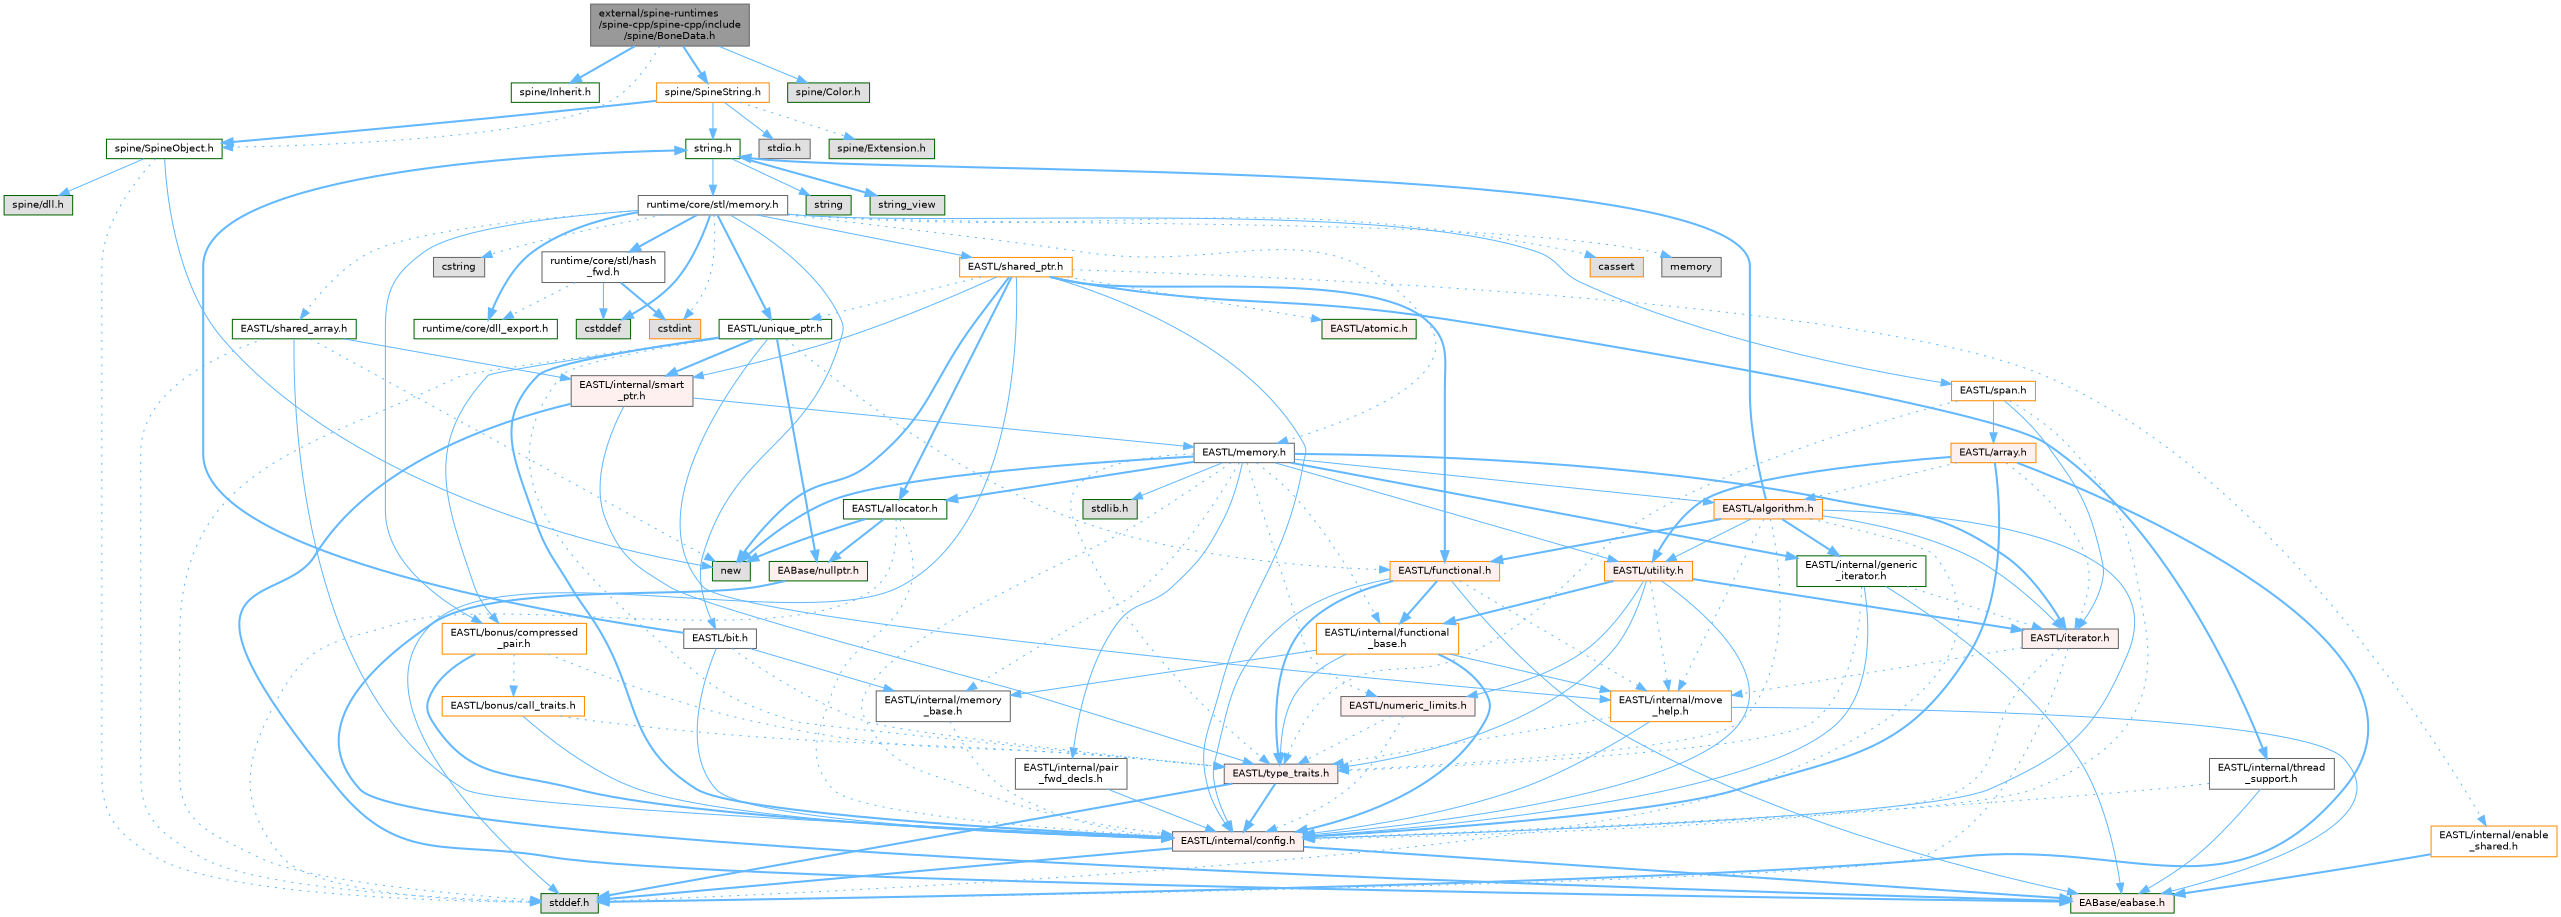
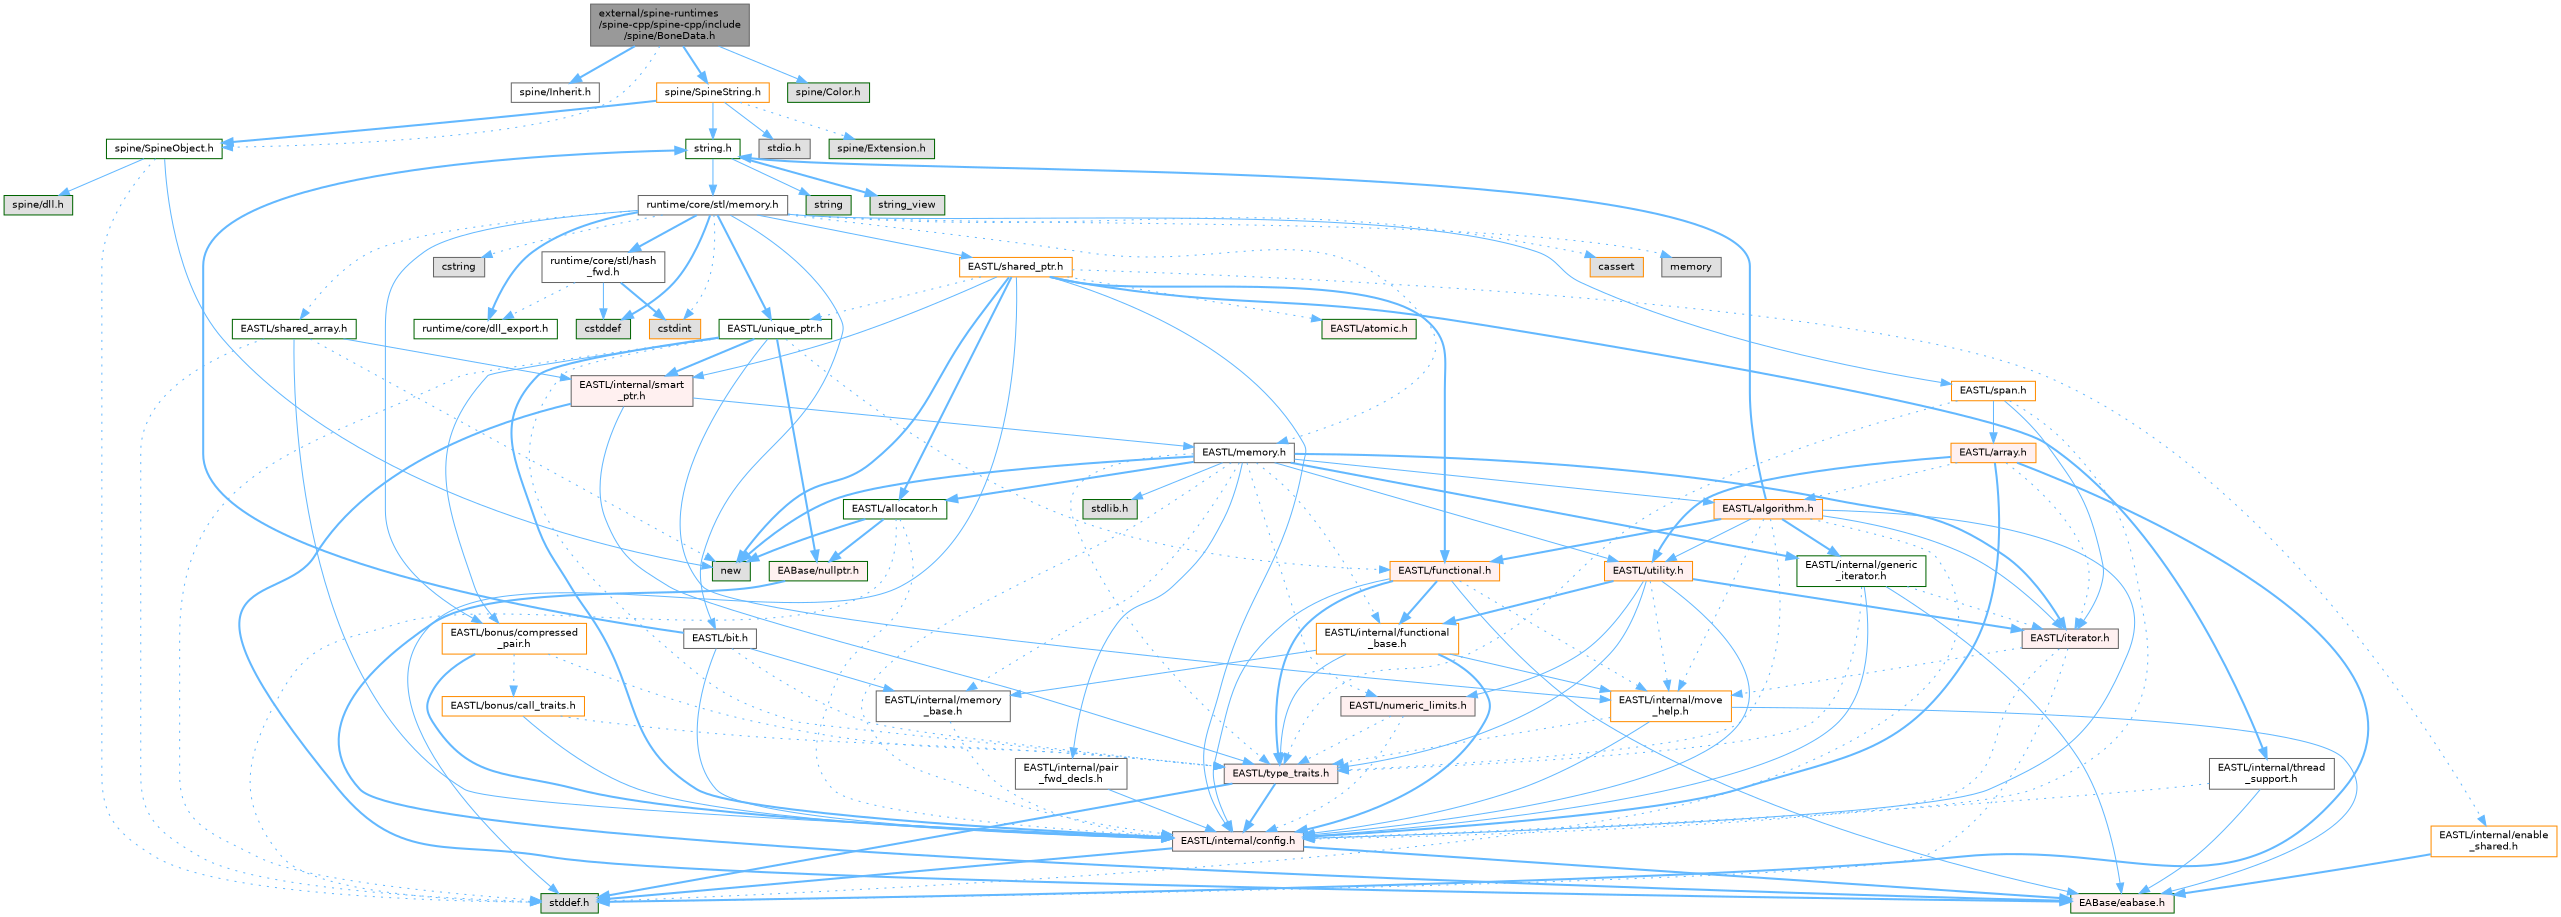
  digraph {
    node [color=darkgreen fillcolor=white fontname=Helvetica fontsize=10 shape=box style=filled]
    edge [color=steelblue1 fontname=Helvetica fontsize=10 labelfontname=Helvetica labelfontsize=10 style=dotted]
    n1 [color=gray40 fillcolor=grey60 fontcolor=black height=0.2 label="external/spine-runtimes\l/spine-cpp/spine-cpp/include\l/spine/BoneData.h" width=0.4]
-   n2 [height=0.2 label="spine/Inherit.h" width=0.4]
+   n2 [color=gray40 height=0.2 label="spine/Inherit.h" width=0.4]
    n3 [height=0.2 label="spine/SpineObject.h" width=0.4]
    n4 [color=darkorange height=0.2 label="spine/SpineString.h" width=0.4]
    n5 [fillcolor="#E0E0E0" height=0.2 label="spine/Color.h" width=0.4]
    n6 [fillcolor="#E0E0E0" height=0.2 label=new width=0.4]
    n7 [fillcolor="#E0E0E0" height=0.2 label="stddef.h" width=0.4]
    n8 [fillcolor="#E0E0E0" height=0.2 label="spine/dll.h" width=0.4]
    n9 [fillcolor="#E0E0E0" height=0.2 label="spine/Extension.h" width=0.4]
    n10 [height=0.2 label="string.h" width=0.4]
    n11 [color=gray40 fillcolor="#E0E0E0" height=0.2 label="stdio.h" width=0.4]
    n12 [fillcolor="#E0E0E0" height=0.2 label=string width=0.4]
    n13 [fillcolor="#E0E0E0" height=0.2 label=string_view width=0.4]
    n14 [color=gray40 height=0.2 label="runtime/core/stl/memory.h" width=0.4]
    n15 [fillcolor="#E0E0E0" height=0.2 label=cstddef width=0.4]
    n16 [color=darkorange fillcolor="#E0E0E0" height=0.2 label=cstdint width=0.4]
    n17 [color=darkorange fillcolor="#E0E0E0" height=0.2 label=cassert width=0.4]
    n18 [color=gray40 fillcolor="#E0E0E0" height=0.2 label=memory width=0.4]
    n19 [color=gray40 fillcolor="#E0E0E0" height=0.2 label=cstring width=0.4]
    n20 [color=gray40 height=0.2 label="EASTL/bit.h" width=0.4]
    n21 [color=gray40 height=0.2 label="EASTL/memory.h" width=0.4]
    n22 [height=0.2 label="EASTL/shared_array.h" width=0.4]
    n23 [height=0.2 label="EASTL/unique_ptr.h" width=0.4]
    n24 [color=darkorange height=0.2 label="EASTL/bonus/compressed\l_pair.h" width=0.4]
    n25 [color=darkorange height=0.2 label="EASTL/shared_ptr.h" width=0.4]
    n26 [color=darkorange height=0.2 label="EASTL/span.h" width=0.4]
    n27 [height=0.2 label="runtime/core/dll_export.h" width=0.4]
    n28 [color=gray40 height=0.2 label="runtime/core/stl/hash\l_fwd.h" width=0.4]
    n29 [color=gray40 fillcolor="#FFF0F0" height=0.2 label="EASTL/internal/config.h" width=0.4]
    n30 [color=gray40 height=0.2 label="EASTL/internal/memory\l_base.h" width=0.4]
    n31 [color=gray40 fillcolor="#FFF0F0" height=0.2 label="EASTL/type_traits.h" width=0.4]
    n32 [height=0.2 label="EASTL/internal/generic\l_iterator.h" width=0.4]
    n33 [color=gray40 fillcolor="#FFF0F0" height=0.2 label="EASTL/iterator.h" width=0.4]
    n34 [color=gray40 height=0.2 label="EASTL/internal/pair\l_fwd_decls.h" width=0.4]
    n35 [color=darkorange height=0.2 label="EASTL/internal/functional\l_base.h" width=0.4]
    n36 [color=darkorange fillcolor="#FFF0F0" height=0.2 label="EASTL/algorithm.h" width=0.4]
    n37 [color=darkorange fillcolor="#FFF0F0" height=0.2 label="EASTL/utility.h" width=0.4]
    n38 [color=gray40 fillcolor="#FFF0F0" height=0.2 label="EASTL/numeric_limits.h" width=0.4]
    n39 [height=0.2 label="EASTL/allocator.h" width=0.4]
    n40 [fillcolor="#E0E0E0" height=0.2 label="stdlib.h" width=0.4]
    n41 [color=gray40 fillcolor="#FFF0F0" height=0.2 label="EASTL/internal/smart\l_ptr.h" width=0.4]
    n42 [color=darkorange height=0.2 label="EASTL/internal/move\l_help.h" width=0.4]
    n43 [color=darkorange fillcolor="#FFF0F0" height=0.2 label="EASTL/functional.h" width=0.4]
    n44 [fillcolor="#FFF0F0" height=0.2 label="EABase/nullptr.h" width=0.4]
    n45 [color=darkorange height=0.2 label="EASTL/bonus/call_traits.h" width=0.4]
    n46 [color=gray40 height=0.2 label="EASTL/internal/thread\l_support.h" width=0.4]
    n47 [fillcolor="#FFF0F0" height=0.2 label="EASTL/atomic.h" width=0.4]
    n48 [color=darkorange height=0.2 label="EASTL/internal/enable\l_shared.h" width=0.4]
    n49 [color=darkorange fillcolor="#FFF0F0" height=0.2 label="EASTL/array.h" width=0.4]
    n50 [fillcolor="#FFF0F0" height=0.2 label="EABase/eabase.h" width=0.4]
    n1 -> n2 [style=bold]
    n1 -> n3
    n1 -> n4 [style=bold]
    n1 -> n5 [style=solid]
    n3 -> n6 [style=solid]
    n3 -> n7
    n3 -> n8 [style=solid]
    n4 -> n3 [style=bold]
    n4 -> n9
    n4 -> n10 [style=solid]
    n4 -> n11 [style=solid]
    n10 -> n12 [style=solid]
    n10 -> n13 [style=bold]
    n10 -> n14 [style=solid]
    n14 -> n15 [style=bold]
    n14 -> n16
    n14 -> n17
    n14 -> n18
    n14 -> n19
    n14 -> n20 [style=solid]
    n14 -> n21
    n14 -> n22
    n14 -> n23 [style=bold]
    n14 -> n24 [style=solid]
    n14 -> n25 [style=solid]
    n14 -> n26 [style=solid]
    n14 -> n27 [style=bold]
    n14 -> n28 [style=bold]
    n20 -> n10 [style=bold]
    n20 -> n29 [style=solid]
    n20 -> n30 [style=solid]
    n20 -> n31
    n21 -> n6 [style=bold]
    n21 -> n29
    n21 -> n30
    n21 -> n31
    n21 -> n32 [style=bold]
    n21 -> n33 [style=bold]
    n21 -> n34 [style=solid]
    n21 -> n35
    n21 -> n36 [style=solid]
    n21 -> n37 [style=solid]
    n21 -> n38
    n21 -> n39 [style=bold]
    n21 -> n40 [style=solid]
    n22 -> n6
    n22 -> n7
    n22 -> n29 [style=solid]
    n22 -> n41 [style=solid]
    n23 -> n7
    n23 -> n24 [style=solid]
    n23 -> n29 [style=bold]
    n23 -> n31
    n23 -> n41 [style=bold]
    n23 -> n42 [style=solid]
    n23 -> n43
    n23 -> n44 [style=bold]
    n24 -> n29 [style=bold]
    n24 -> n31
    n24 -> n45
    n25 -> n6 [style=bold]
    n25 -> n7 [style=solid]
    n25 -> n23
    n25 -> n29 [style=solid]
    n25 -> n39 [style=bold]
    n25 -> n41 [style=solid]
    n25 -> n43 [style=bold]
    n25 -> n46 [style=bold]
    n25 -> n47
    n25 -> n48
    n26 -> n29
    n26 -> n31
    n26 -> n33 [style=solid]
    n26 -> n49 [style=solid]
    n28 -> n15 [style=solid]
    n28 -> n16 [style=bold]
    n28 -> n27
    n29 -> n7 [style=bold]
    n29 -> n50 [style=bold]
    n30 -> n29
    n31 -> n7 [style=bold]
    n31 -> n29 [style=bold]
    n32 -> n29 [style=solid]
    n32 -> n31
    n32 -> n33
    n32 -> n50 [style=solid]
    n33 -> n7
    n33 -> n29
    n33 -> n42
    n34 -> n29 [style=solid]
    n35 -> n29 [style=bold]
    n35 -> n30 [style=solid]
    n35 -> n31 [style=solid]
    n35 -> n42 [style=solid]
    n36 -> n7
    n36 -> n10 [style=bold]
    n36 -> n29 [style=solid]
    n36 -> n31
    n36 -> n32 [style=bold]
    n36 -> n33 [style=solid]
    n36 -> n37 [style=solid]
    n36 -> n42
    n36 -> n43 [style=bold]
    n37 -> n29 [style=solid]
    n37 -> n31 [style=solid]
    n37 -> n33 [style=bold]
    n37 -> n35 [style=bold]
    n37 -> n38 [style=solid]
    n37 -> n42
    n38 -> n29
    n38 -> n31
    n39 -> n6 [style=bold]
    n39 -> n7
    n39 -> n29
    n39 -> n44 [style=bold]
    n41 -> n21 [style=solid]
    n41 -> n31 [style=solid]
    n41 -> n50 [style=bold]
    n42 -> n29 [style=solid]
    n42 -> n31
    n42 -> n50 [style=solid]
    n43 -> n29 [style=solid]
    n43 -> n31 [style=bold]
    n43 -> n35 [style=bold]
    n43 -> n42
    n43 -> n50 [style=solid]
    n44 -> n50 [style=bold]
    n45 -> n29 [style=solid]
    n45 -> n31
    n46 -> n29
    n46 -> n50 [style=solid]
    n48 -> n50 [style=bold]
    n49 -> n7 [style=bold]
    n49 -> n29 [style=bold]
    n49 -> n33
    n49 -> n36
    n49 -> n37 [style=bold]
  }
